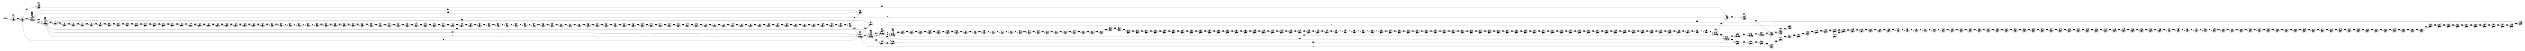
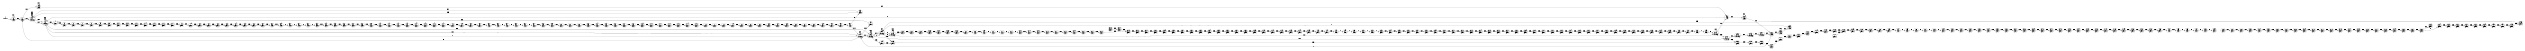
  digraph {
    rankdir=LR
    node [shape=record style=rounded]
    n1 [label="s0|Safe"]
    n2 [label="s1|Safe"]
    n3 [label="s2|Warning"]
    n4 [label="s95|Safe"]
    n5 [label="s3|Warning"]
    n6 [label="s96|Safe"]
    n7 [label="s4|Alert"]
    n8 [label="s94|Warning"]
    n9 [label="s98|Warning"]
    n10 [label="s5|Alert"]
    n11 [label="s97|Alert"]
    n12 [label="s99|Warning"]
    n13 [label="s104|Alert"]
    n14 [label="s194|Warning"]
    n15 [label="s6|Alert"]
    n16 [label="s7|Alert"]
    n17 [label="s8|Alert"]
    n18 [label="s9|Alert"]
    n19 [label="s10|Alert"]
    n20 [label="s11|Alert"]
    n21 [label="s12|Alert"]
    n22 [label="s13|Alert"]
    n23 [label="s14|Alert"]
    n24 [label="s15|Alert"]
    n25 [label="s16|Alert"]
    n26 [label="s17|Alert"]
    n27 [label="s18|Alert"]
    n28 [label="s19|Alert"]
    n29 [label="s20|Alert"]
    n30 [label="s21|Alert"]
    n31 [label="s22|Alert"]
    n32 [label="s23|Alert"]
    n33 [label="s24|Alert"]
    n34 [label="s25|Alert"]
    n35 [label="s26|Alert"]
    n36 [label="s27|Alert"]
    n37 [label="s28|Alert"]
    n38 [label="s29|Alert"]
    n39 [label="s30|Alert"]
    n40 [label="s31|Alert"]
    n41 [label="s32|Alert"]
    n42 [label="s33|Alert"]
    n43 [label="s34|Alert"]
    n44 [label="s35|Alert"]
    n45 [label="s36|Alert"]
    n46 [label="s37|Alert"]
    n47 [label="s38|Alert"]
    n48 [label="s39|Alert"]
    n49 [label="s40|Alert"]
    n50 [label="s41|Alert"]
    n51 [label="s42|Alert"]
    n52 [label="s43|Alert"]
    n53 [label="s44|Alert"]
    n54 [label="s45|Alert"]
    n55 [label="s46|Alert"]
    n56 [label="s47|Alert"]
    n57 [label="s48|Alert"]
    n58 [label="s49|Alert"]
    n59 [label="s50|Alert"]
    n60 [label="s51|Alert"]
    n61 [label="s52|Alert"]
    n62 [label="s53|Alert"]
    n63 [label="s54|Alert"]
    n64 [label="s55|Alert"]
    n65 [label="s56|Alert"]
    n66 [label="s57|Alert"]
    n67 [label="s58|Alert"]
    n68 [label="s59|Alert"]
    n69 [label="s60|Alert"]
    n70 [label="s61|Alert"]
    n71 [label="s62|Alert"]
    n72 [label="s63|Alert"]
    n73 [label="s64|Alert"]
    n74 [label="s65|Alert"]
    n75 [label="s66|Alert"]
    n76 [label="s67|Alert"]
    n77 [label="s68|Alert"]
    n78 [label="s69|Alert"]
    n79 [label="s70|Alert"]
    n80 [label="s71|Alert"]
    n81 [label="s72|Alert"]
    n82 [label="s73|Alert"]
    n83 [label="s74|Alert"]
    n84 [label="s75|Alert"]
    n85 [label="s76|Alert"]
    n86 [label="s77|Alert"]
    n87 [label="s78|Alert"]
    n88 [label="s79|Alert"]
    n89 [label="s80|Alert"]
    n90 [label="s81|Alert"]
    n91 [label="s82|Alert"]
    n92 [label="s83|Alert"]
    n93 [label="s84|Alert"]
    n94 [label="s85|Alert"]
    n95 [label="s86|Alert"]
    n96 [label="s87|Alert"]
    n97 [label="s88|Alert"]
    n98 [label="s89|Alert"]
    n99 [label="s90|Alert"]
    n100 [label="s91|Alert"]
    n101 [label="s92|Alert"]
    n102 [label="s93|Alert"]
    n103 [label="s102|Safe"]
    n104 [label="s103|Safe"]
    n105 [label="s100|Warning"]
    n106 [label="s105|Alert"]
    n107 [label="s106|Alert"]
    n108 [label="s195|Warning"]
    n109 [label="s101|Warning"]
    n110 [label="s200|Alert"]
    n111 [label="s201|Alert"]
    n112 [label="s198|Safe"]
    n113 [label="s199|Safe"]
    n114 [label="s107|Alert"]
    n115 [label="s108|Alert"]
    n116 [label="s109|Alert"]
    n117 [label="s110|Alert"]
    n118 [label="s111|Alert"]
    n119 [label="s112|Alert"]
    n120 [label="s113|Alert"]
    n121 [label="s114|Alert"]
    n122 [label="s115|Alert"]
    n123 [label="s116|Alert"]
    n124 [label="s118|Alert"]
    n125 [label="s117|Alert"]
    n126 [label="s119|Alert"]
    n127 [label="s120|Alert"]
    n128 [label="s121|Alert"]
    n129 [label="s122|Alert"]
    n130 [label="s123|Alert"]
    n131 [label="s124|Alert"]
    n132 [label="s125|Alert"]
    n133 [label="s126|Alert"]
    n134 [label="s127|Alert"]
    n135 [label="s128|Alert"]
    n136 [label="s129|Alert"]
    n137 [label="s130|Alert"]
    n138 [label="s131|Alert"]
    n139 [label="s132|Alert"]
    n140 [label="s133|Alert"]
    n141 [label="s134|Alert"]
    n142 [label="s135|Alert"]
    n143 [label="s136|Alert"]
    n144 [label="s137|Alert"]
    n145 [label="s138|Alert"]
    n146 [label="s139|Alert"]
    n147 [label="s140|Alert"]
    n148 [label="s141|Alert"]
    n149 [label="s142|Alert"]
    n150 [label="s143|Alert"]
    n151 [label="s144|Alert"]
    n152 [label="s145|Alert"]
    n153 [label="s146|Alert"]
    n154 [label="s147|Alert"]
    n155 [label="s148|Alert"]
    n156 [label="s149|Alert"]
    n157 [label="s150|Alert"]
    n158 [label="s151|Alert"]
    n159 [label="s152|Alert"]
    n160 [label="s153|Alert"]
    n161 [label="s154|Alert"]
    n162 [label="s155|Alert"]
    n163 [label="s156|Alert"]
    n164 [label="s157|Alert"]
    n165 [label="s158|Alert"]
    n166 [label="s159|Alert"]
    n167 [label="s160|Alert"]
    n168 [label="s161|Alert"]
    n169 [label="s162|Alert"]
    n170 [label="s163|Alert"]
    n171 [label="s164|Alert"]
    n172 [label="s165|Alert"]
    n173 [label="s166|Alert"]
    n174 [label="s167|Alert"]
    n175 [label="s168|Alert"]
    n176 [label="s169|Alert"]
    n177 [label="s170|Alert"]
    n178 [label="s171|Alert"]
    n179 [label="s172|Alert"]
    n180 [label="s173|Alert"]
    n181 [label="s174|Alert"]
    n182 [label="s175|Alert"]
    n183 [label="s176|Alert"]
    n184 [label="s177|Alert"]
    n185 [label="s178|Alert"]
    n186 [label="s179|Alert"]
    n187 [label="s180|Alert"]
    n188 [label="s181|Alert"]
    n189 [label="s182|Alert"]
    n190 [label="s183|Alert"]
    n191 [label="s184|Alert"]
    n192 [label="s185|Alert"]
    n193 [label="s186|Alert"]
    n194 [label="s187|Alert"]
    n195 [label="s188|Alert"]
    n196 [label="s189|Alert"]
    n197 [label="s190|Alert"]
    n198 [label="s191|Alert"]
    n199 [label="s192|Alert"]
    n200 [label="s193|Alert"]
    n201 [label="s196|Warning"]
    n202 [label="s197|Warning"]
    n203 [label="s202|Alert"]
    n204 [label="s203|Alert"]
    n205 [label="s204|Alert"]
    n206 [label="s205|Alert"]
    n207 [label="s206|Alert"]
    n208 [label="s207|Alert"]
    n209 [label="s208|Alert"]
    n210 [label="s209|Alert"]
    n211 [label="s210|Alert"]
    n212 [label="s211|Alert"]
    n213 [label="s212|Alert"]
    n214 [label="s213|Alert"]
    n215 [label="s214|Alert"]
    n216 [label="s215|Alert"]
    n217 [label="s216|Alert"]
    n218 [label="s217|Alert"]
    n219 [label="s218|Alert"]
    n220 [label="s219|Alert"]
    n221 [label="s220|Alert"]
    n222 [label="s221|Alert"]
    n223 [label="s222|Alert"]
    n224 [label="s223|Alert"]
    n225 [label="s224|Alert"]
    n226 [label="s225|Alert"]
    n227 [label="s226|Alert"]
    n228 [label="s227|Alert"]
    n229 [label="s228|Alert"]
    n230 [label="s229|Alert"]
    n231 [label="s230|Alert"]
    n232 [label="s231|Alert"]
    n233 [label="s232|Alert"]
    n234 [label="s233|Alert"]
    n235 [label="s234|Alert"]
    n236 [label="s235|Alert"]
    n237 [label="s236|Alert"]
    n238 [label="s237|Alert"]
    n239 [label="s238|Alert"]
    n240 [label="s239|Alert"]
    n241 [label="s240|Alert"]
    n242 [label="s241|Alert"]
    n243 [label="s242|Alert"]
    n244 [label="s243|Alert"]
    n245 [label="s244|Alert"]
    n246 [label="s245|Alert"]
    n247 [label="s246|Alert"]
    n248 [label="s247|Alert"]
    n249 [label="s248|Alert"]
    n250 [label="s249|Alert"]
    n251 [label="s250|Alert"]
    n252 [label="s251|Alert"]
    n253 [label="s252|Alert"]
    n254 [label="s253|Alert"]
    n255 [label="s254|Alert"]
    n256 [label="s255|Alert"]
    n257 [label="s256|Alert"]
    n258 [label="s257|Alert"]
    n259 [label="s258|Alert"]
    n260 [label="s259|Alert"]
    n261 [label="s260|Alert"]
    n262 [label="s261|Alert"]
    n263 [label="s262|Alert"]
    n264 [label="s263|Alert"]
    n265 [label="s264|Alert"]
    n266 [label="s265|Alert"]
    n267 [label="s266|Alert"]
    n268 [label="s267|Alert"]
    n269 [label="s268|Alert"]
    n270 [label="s269|Alert"]
    n271 [label="s270|Alert"]
    n272 [label="s271|Alert"]
    n273 [label="s272|Alert"]
    n274 [label="s273|Alert"]
    n275 [label="s274|Alert"]
    n276 [label="s275|Alert"]
    n277 [label="s276|Alert"]
    n278 [label="s277|Alert"]
    n279 [label="s278|Alert"]
    n280 [label="s279|Alert"]
    n281 [label="s280|Alert"]
    n282 [label="s281|Alert"]
    n283 [label="s282|Alert"]
    n284 [label="s283|Alert"]
    n285 [label="s284|Alert"]
    n286 [label="s285|Alert"]
    n287 [label="s286|Alert"]
    n288 [label="s287|Alert"]
    n289 [label="s288|Alert"]
    n290 [label="s289|Alert"]
    __start0 [shape=none style=""]
    n1 -> n1 [label=NL]
    n1 -> n2 [label=DL]
    n2 -> n3 [label=DL]
    n2 -> n4 [label=NL]
    n3 -> n3 [label=DL]
    n3 -> n3 [label=DM]
    n3 -> n3 [label=NM]
    n3 -> n5 [label=DH]
    n3 -> n5 [label=NL]
    n4 -> n4 [label=NL]
    n4 -> n6 [label=DL]
    n5 -> n5 [label=DL]
    n5 -> n5 [label=DM]
    n5 -> n7 [label=DH]
    n5 -> n8 [label=NL]
    n5 -> n9 [label=NM]
    n6 -> n5 [label=DL]
    n6 -> n103 [label=NL]
    n7 -> n10 [label=DH]
    n8 -> n2 [label=NL]
    n8 -> n5 [label=NM]
    n8 -> n8 [label=DM]
    n8 -> n9 [label=DL]
    n8 -> n11 [label=DH]
    n9 -> n9 [label=DL]
    n9 -> n9 [label=DM]
    n9 -> n12 [label=NL]
    n9 -> n13 [label=DH]
    n9 -> n14 [label=NM]
    n10 -> n15 [label=DH]
    n11 -> n7 [label=DH]
    n12 -> n9 [label=NM]
    n12 -> n12 [label=DM]
    n12 -> n105 [label=NL]
    n12 -> n105 [label=DL]
    n12 -> n106 [label=DH]
    n13 -> n106 [label=DH]
    n14 -> n107 [label=DH]
    n14 -> n108 [label=NL]
    n15 -> n16 [label=DH]
    n16 -> n17 [label=DH]
    n17 -> n18 [label=DH]
    n18 -> n19 [label=DH]
    n19 -> n20 [label=DH]
    n20 -> n21 [label=DH]
    n21 -> n22 [label=DH]
    n22 -> n23 [label=DH]
    n23 -> n24 [label=DH]
    n24 -> n25 [label=DH]
    n25 -> n26 [label=DH]
    n26 -> n27 [label=DH]
    n27 -> n28 [label=DM]
    n28 -> n29 [label=DH]
    n29 -> n30 [label=DH]
    n30 -> n31 [label=DH]
    n31 -> n32 [label=DH]
    n32 -> n33 [label=DH]
    n33 -> n34 [label=DH]
    n34 -> n35 [label=DH]
    n35 -> n36 [label=DH]
    n36 -> n37 [label=DH]
    n37 -> n38 [label=DH]
    n38 -> n39 [label=DH]
    n39 -> n40 [label=DH]
    n40 -> n41 [label=DH]
    n41 -> n42 [label=DH]
    n42 -> n43 [label=DH]
    n43 -> n44 [label=DH]
    n44 -> n45 [label=DH]
    n45 -> n46 [label=DH]
    n46 -> n47 [label=DH]
    n47 -> n48 [label=DH]
    n48 -> n49 [label=DH]
    n49 -> n50 [label=DH]
    n50 -> n51 [label=DH]
    n51 -> n52 [label=DH]
    n52 -> n53 [label=DH]
    n53 -> n54 [label=DH]
    n54 -> n55 [label=DH]
    n55 -> n56 [label=DH]
    n56 -> n57 [label=DH]
    n57 -> n58 [label=DH]
    n58 -> n59 [label=DH]
    n59 -> n60 [label=DH]
    n60 -> n61 [label=DH]
    n61 -> n62 [label=DH]
    n62 -> n63 [label=DH]
    n63 -> n64 [label=DH]
    n64 -> n65 [label=DH]
    n65 -> n66 [label=DH]
    n66 -> n67 [label=DH]
    n67 -> n68 [label=DH]
    n68 -> n69 [label=DH]
    n69 -> n70 [label=DH]
    n70 -> n71 [label=DH]
    n71 -> n72 [label=DH]
    n72 -> n73 [label=DH]
    n73 -> n74 [label=DH]
    n74 -> n75 [label=DH]
    n75 -> n76 [label=DH]
    n76 -> n77 [label=DH]
    n77 -> n78 [label=DH]
    n78 -> n79 [label=DH]
    n79 -> n80 [label=DH]
    n80 -> n81 [label=DH]
    n81 -> n82 [label=DH]
    n82 -> n83 [label=DH]
    n83 -> n84 [label=DH]
    n84 -> n85 [label=DH]
    n85 -> n86 [label=DH]
    n86 -> n87 [label=DH]
    n87 -> n88 [label=DH]
    n88 -> n89 [label=DH]
    n89 -> n90 [label=DH]
    n90 -> n91 [label=DH]
    n91 -> n92 [label=DH]
    n92 -> n93 [label=DH]
    n93 -> n94 [label=DH]
    n94 -> n95 [label=DH]
    n95 -> n96 [label=DH]
    n96 -> n97 [label=DH]
    n97 -> n98 [label=DH]
    n98 -> n99 [label=DH]
    n99 -> n100 [label=DH]
    n100 -> n101 [label=DH]
    n101 -> n8 [label=DM]
    n101 -> n102 [label=DH]
    n102 -> n3 [label=DH]
    n102 -> n3 [label=DM]
    n103 -> n103 [label=NL]
    n103 -> n104 [label=DL]
    n104 -> n8 [label=DL]
    n104 -> n112 [label=NL]
    n105 -> n105 [label=DL]
    n105 -> n105 [label=DM]
    n105 -> n109 [label=NL]
    n105 -> n110 [label=DH]
    n106 -> n107 [label=DH]
    n107 -> n114 [label=DH]
    n108 -> n201 [label=NL]
    n109 -> n6 [label=NL]
    n109 -> n14 [label=DH]
    n109 -> n109 [label=DM]
    n110 -> n111 [label=DH]
    n111 -> n203 [label=DH]
    n112 -> n112 [label=NL]
    n112 -> n113 [label=DL]
    n113 -> n12 [label=DL]
    n114 -> n115 [label=DH]
    n115 -> n116 [label=DH]
    n116 -> n117 [label=DH]
    n117 -> n118 [label=DH]
    n118 -> n119 [label=DH]
    n119 -> n120 [label=DH]
    n120 -> n121 [label=DH]
    n121 -> n122 [label=DH]
    n122 -> n123 [label=DH]
    n123 -> n124 [label=DH]
    n124 -> n126 [label=DH]
    n125 -> n124 [label=DH]
    n126 -> n127 [label=DH]
    n127 -> n128 [label=DH]
    n128 -> n129 [label=DH]
    n129 -> n130 [label=DH]
    n130 -> n131 [label=DH]
    n131 -> n132 [label=DH]
    n132 -> n133 [label=DH]
    n133 -> n134 [label=DH]
    n134 -> n135 [label=DH]
    n135 -> n136 [label=DH]
    n136 -> n137 [label=DH]
    n137 -> n138 [label=DH]
    n138 -> n139 [label=DH]
    n139 -> n140 [label=DH]
    n140 -> n141 [label=DH]
    n141 -> n142 [label=DH]
    n142 -> n143 [label=DH]
    n143 -> n144 [label=DH]
    n144 -> n145 [label=DH]
    n145 -> n146 [label=DH]
    n146 -> n147 [label=DH]
    n147 -> n148 [label=DH]
    n148 -> n149 [label=DH]
    n149 -> n150 [label=DH]
    n150 -> n151 [label=DH]
    n151 -> n152 [label=DH]
    n152 -> n153 [label=DH]
    n153 -> n154 [label=NM]
    n154 -> n155 [label=DH]
    n155 -> n156 [label=DH]
    n156 -> n157 [label=DH]
    n157 -> n158 [label=DH]
    n158 -> n159 [label=DH]
    n159 -> n160 [label=DH]
    n160 -> n161 [label=DH]
    n161 -> n162 [label=DH]
    n162 -> n163 [label=DH]
    n163 -> n164 [label=DH]
    n164 -> n165 [label=DH]
    n165 -> n166 [label=DH]
-   n166 -> n167 [label=DH]
    n167 -> n168 [label=DH]
    n168 -> n169 [label=DH]
    n169 -> n170 [label=DH]
    n170 -> n171 [label=DH]
    n171 -> n172 [label=DH]
    n172 -> n173 [label=DH]
    n173 -> n174 [label=DH]
    n174 -> n175 [label=DH]
    n175 -> n176 [label=DH]
    n176 -> n177 [label=DH]
    n177 -> n178 [label=DH]
    n178 -> n179 [label=DH]
    n179 -> n180 [label=DH]
    n180 -> n181 [label=DH]
    n181 -> n182 [label=DH]
    n182 -> n183 [label=DH]
    n183 -> n184 [label=DH]
    n184 -> n185 [label=DH]
    n185 -> n186 [label=DH]
    n186 -> n187 [label=DH]
    n187 -> n188 [label=DH]
    n188 -> n189 [label=DH]
    n189 -> n190 [label=NL]
-   n190 -> n191 [label=DH]
+   n189 -> n191 [label=DH]
    n191 -> n192 [label=DH]
    n192 -> n193 [label=DH]
    n193 -> n194 [label=DH]
    n194 -> n195 [label=DH]
    n195 -> n196 [label=DH]
    n196 -> n197 [label=DH]
    n197 -> n198 [label=DH]
    n198 -> n199 [label=DH]
    n199 -> n200 [label=DH]
    n200 -> n12 [label=DH]
    n201 -> n202 [label=NL]
    n202 -> n104 [label=NL]
    n203 -> n204 [label=DH]
    n204 -> n205 [label=DH]
    n205 -> n206 [label=DH]
    n206 -> n207 [label=DH]
    n207 -> n208 [label=DH]
    n208 -> n209 [label=DH]
    n209 -> n210 [label=DH]
    n210 -> n211 [label=DH]
    n211 -> n212 [label=DH]
    n212 -> n213 [label=DH]
    n213 -> n214 [label=DH]
    n214 -> n215 [label=DH]
    n215 -> n216 [label=DH]
    n216 -> n217 [label=DH]
    n217 -> n218 [label=DH]
    n218 -> n219 [label=DH]
    n219 -> n220 [label=DH]
    n220 -> n221 [label=DH]
    n221 -> n222 [label=DH]
    n222 -> n223 [label=DH]
-   n223 -> n224 [label=DH]
+   n223 -> n226 [label=DH]
    n224 -> n225 [label=DH]
    n225 -> n226 [label=DH]
    n226 -> n227 [label=DH]
    n227 -> n228 [label=DH]
    n228 -> n229 [label=DH]
    n229 -> n230 [label=DH]
    n230 -> n231 [label=DH]
    n231 -> n232 [label=DH]
    n232 -> n233 [label=DH]
    n233 -> n234 [label=DH]
    n234 -> n235 [label=DH]
    n235 -> n236 [label=DH]
    n236 -> n237 [label=DH]
    n237 -> n238 [label=DH]
    n238 -> n239 [label=DH]
    n239 -> n240 [label=DH]
    n240 -> n241 [label=DH]
    n241 -> n242 [label=DH]
    n242 -> n243 [label=DH]
    n243 -> n244 [label=DH]
    n244 -> n245 [label=DH]
    n245 -> n246 [label=DH]
    n246 -> n247 [label=DH]
    n247 -> n248 [label=DH]
    n248 -> n249 [label=DH]
    n249 -> n250 [label=DH]
    n250 -> n251 [label=DH]
    n251 -> n252 [label=DH]
    n252 -> n253 [label=DH]
    n253 -> n254 [label=DH]
    n254 -> n255 [label=DH]
    n255 -> n256 [label=DH]
    n256 -> n257 [label=DH]
    n257 -> n258 [label=DH]
    n258 -> n259 [label=DH]
    n259 -> n260 [label=DH]
    n260 -> n261 [label=DH]
    n261 -> n262 [label=DH]
    n262 -> n263 [label=DH]
    n263 -> n264 [label=DH]
    n264 -> n265 [label=DH]
    n265 -> n266 [label=DH]
    n266 -> n267 [label=DH]
    n267 -> n268 [label=DH]
    n268 -> n269 [label=DH]
    n269 -> n270 [label=DH]
    n270 -> n271 [label=DH]
    n271 -> n272 [label=DH]
    n272 -> n273 [label=DH]
    n273 -> n274 [label=DH]
    n274 -> n275 [label=DH]
    n275 -> n276 [label=DH]
    n276 -> n277 [label=DH]
    n277 -> n278 [label=DH]
    n278 -> n279 [label=DH]
    n279 -> n280 [label=DH]
    n280 -> n281 [label=DH]
    n281 -> n282 [label=DH]
    n282 -> n283 [label=DH]
    n283 -> n284 [label=DH]
    n284 -> n285 [label=DH]
    n285 -> n286 [label=DH]
    n286 -> n287 [label=DH]
    n287 -> n288 [label=DH]
    n288 -> n289 [label=DH]
    n289 -> n290 [label=DH]
    n290 -> n109 [label=DH]
    __start0 -> n1
  }
